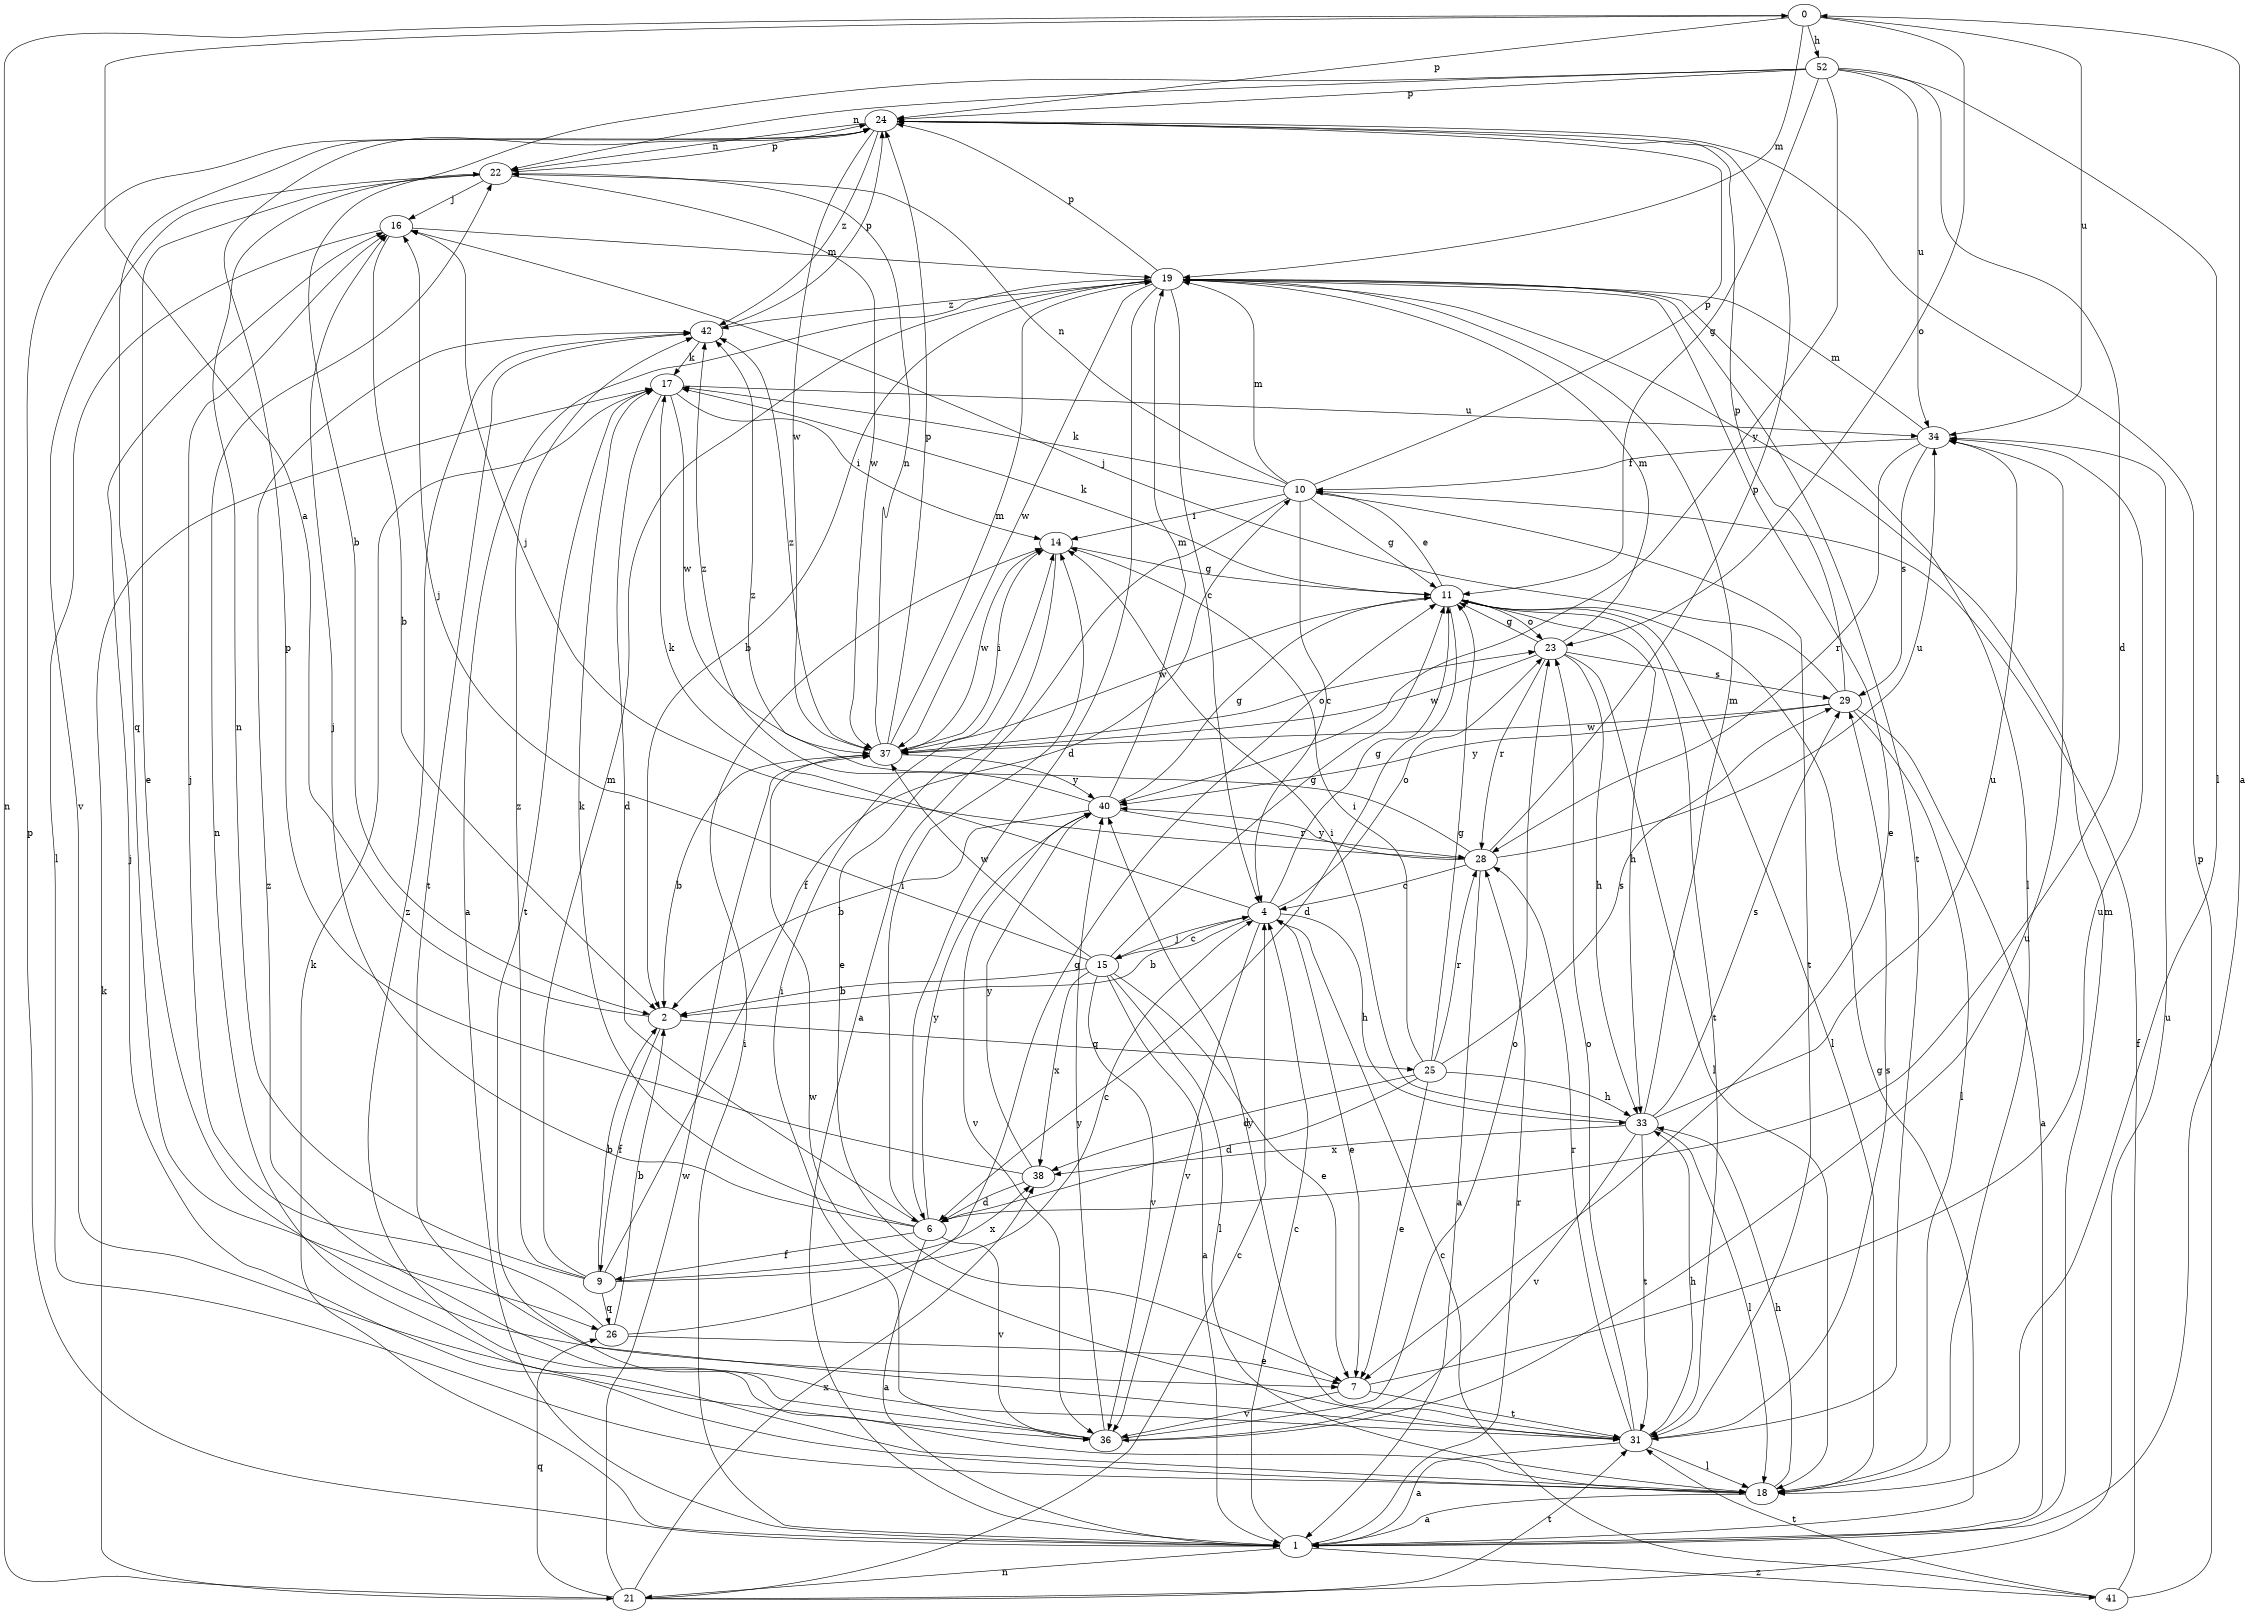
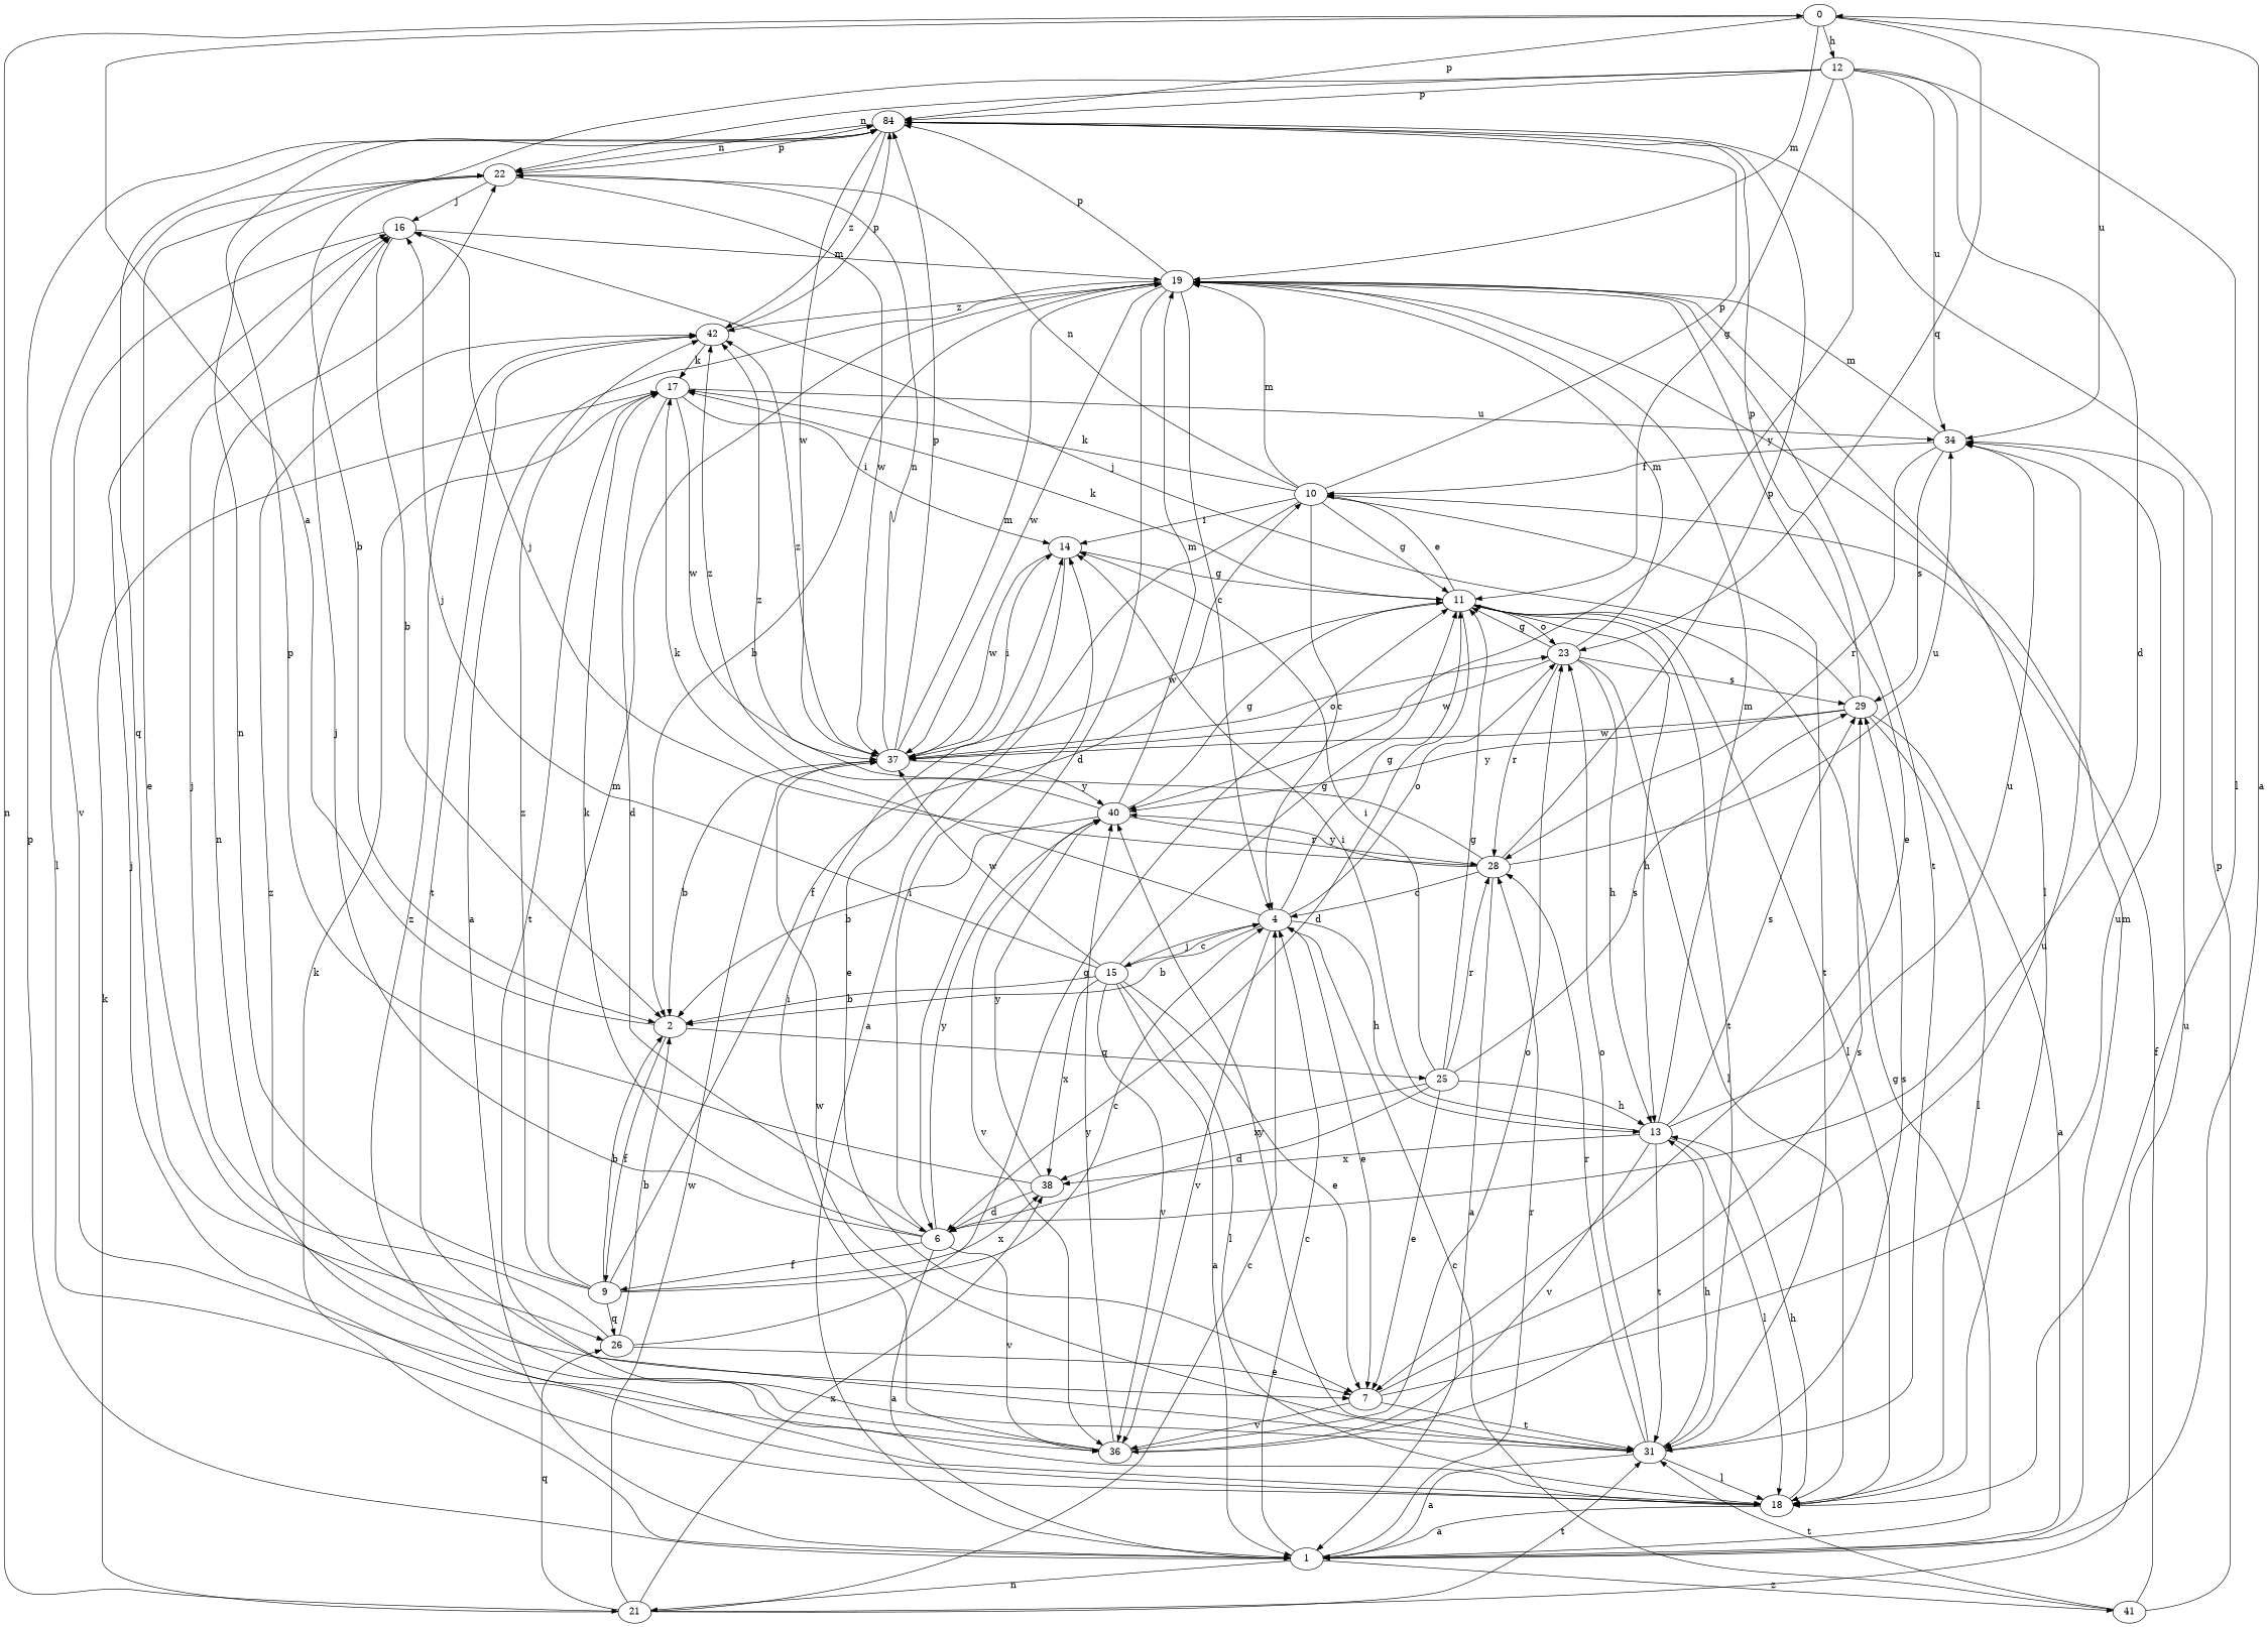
  strict digraph {
    0
-   12 [label=52]
+   12
    19
    21
    23
-   24
+   24 [label=84]
    34
    11
    2
    6
    40
    22
    18
    1
    4
    37
    7
    31
    42
    17
    26
    38
    28
-   13 [label=33]
+   13
    29
    10
    14
    41
    15
    36
    16
    9
    25
    0 -> 12 [label=h]
    0 -> 19 [label=m]
    0 -> 21 [label=n]
-   0 -> 23 [label=o]
+   0 -> 23 [label=q]
    0 -> 24 [label=p]
    0 -> 34 [label=u]
    12 -> 24 [label=p]
    12 -> 34 [label=u]
    12 -> 11 [label=g]
    12 -> 2 [label=b]
    12 -> 6 [label=d]
    12 -> 40 [label=y]
    12 -> 22 [label=n]
    12 -> 18 [label=l]
    19 -> 24 [label=p]
    19 -> 2 [label=b]
    19 -> 6 [label=d]
    19 -> 18 [label=l]
    19 -> 1 [label=a]
    19 -> 4 [label=c]
    19 -> 37 [label=w]
    19 -> 7 [label=e]
    19 -> 31 [label=t]
    19 -> 42 [label=z]
    21 -> 34 [label=u]
    21 -> 4 [label=c]
    21 -> 37 [label=w]
    21 -> 31 [label=t]
    21 -> 17 [label=k]
    21 -> 26 [label=q]
    21 -> 38 [label=x]
    23 -> 19 [label=m]
    23 -> 11 [label=g]
    23 -> 18 [label=l]
    23 -> 37 [label=w]
    23 -> 28 [label=r]
    23 -> 13 [label=h]
    23 -> 29 [label=s]
    24 -> 22 [label=n]
    24 -> 37 [label=w]
    24 -> 42 [label=z]
    24 -> 26 [label=q]
    34 -> 19 [label=m]
    34 -> 28 [label=r]
    34 -> 29 [label=s]
    34 -> 10 [label=f]
    11 -> 23 [label=o]
    11 -> 6 [label=d]
    11 -> 18 [label=l]
    11 -> 37 [label=w]
    11 -> 31 [label=t]
    11 -> 17 [label=k]
    11 -> 13 [label=h]
    11 -> 10 [label=e]
    2 -> 0 [label=a]
    2 -> 9 [label=f]
    2 -> 25 [label=q]
    6 -> 40 [label=y]
    6 -> 1 [label=a]
    6 -> 17 [label=k]
    6 -> 14 [label=i]
    6 -> 36 [label=v]
    6 -> 16 [label=j]
    6 -> 9 [label=f]
    40 -> 19 [label=m]
    40 -> 11 [label=g]
    40 -> 2 [label=b]
    40 -> 42 [label=z]
    40 -> 28 [label=r]
    40 -> 36 [label=v]
    22 -> 24 [label=p]
    22 -> 37 [label=w]
    22 -> 7 [label=e]
    22 -> 36 [label=v]
    22 -> 16 [label=j]
    18 -> 22 [label=n]
    18 -> 1 [label=a]
    18 -> 42 [label=z]
    18 -> 13 [label=h]
    18 -> 16 [label=j]
    1 -> 0 [label=a]
    1 -> 19 [label=m]
    1 -> 21 [label=n]
    1 -> 24 [label=p]
    1 -> 11 [label=g]
    1 -> 4 [label=c]
    1 -> 17 [label=k]
    1 -> 28 [label=r]
-   1 -> 14 [label=i]
    1 -> 41 [label=z]
    4 -> 23 [label=o]
    4 -> 11 [label=g]
    4 -> 2 [label=b]
    4 -> 7 [label=e]
    4 -> 17 [label=k]
    4 -> 13 [label=h]
    4 -> 15 [label=j]
    4 -> 36 [label=v]
    37 -> 19 [label=m]
    37 -> 23 [label=o]
    37 -> 24 [label=p]
    37 -> 2 [label=b]
    37 -> 40 [label=y]
    37 -> 22 [label=n]
    37 -> 42 [label=z]
    37 -> 14 [label=i]
    7 -> 34 [label=u]
    7 -> 31 [label=t]
+   7 -> 29 [label=s]
    7 -> 36 [label=v]
    31 -> 23 [label=o]
    31 -> 40 [label=y]
    31 -> 18 [label=l]
    31 -> 1 [label=a]
    31 -> 37 [label=w]
    31 -> 28 [label=r]
    31 -> 13 [label=h]
    31 -> 29 [label=s]
    42 -> 24 [label=p]
    42 -> 31 [label=t]
    42 -> 17 [label=k]
    17 -> 34 [label=u]
    17 -> 6 [label=d]
    17 -> 37 [label=w]
    17 -> 31 [label=t]
    17 -> 14 [label=i]
    26 -> 11 [label=g]
    26 -> 2 [label=b]
    26 -> 7 [label=e]
    26 -> 16 [label=j]
    38 -> 24 [label=p]
    38 -> 6 [label=d]
    38 -> 40 [label=y]
    28 -> 24 [label=p]
    28 -> 34 [label=u]
    28 -> 40 [label=y]
    28 -> 1 [label=a]
    28 -> 4 [label=c]
    28 -> 42 [label=z]
    28 -> 16 [label=j]
    13 -> 19 [label=m]
    13 -> 34 [label=u]
    13 -> 18 [label=l]
    13 -> 31 [label=t]
    13 -> 38 [label=x]
    13 -> 29 [label=s]
    13 -> 14 [label=i]
    13 -> 36 [label=v]
    29 -> 24 [label=p]
    29 -> 40 [label=y]
    29 -> 18 [label=l]
    29 -> 1 [label=a]
    29 -> 37 [label=w]
    29 -> 16 [label=j]
    10 -> 19 [label=m]
    10 -> 24 [label=p]
    10 -> 11 [label=g]
    10 -> 22 [label=n]
    10 -> 1 [label=a]
    10 -> 4 [label=c]
    10 -> 31 [label=t]
    10 -> 17 [label=k]
    10 -> 14 [label=i]
    14 -> 11 [label=g]
    14 -> 37 [label=w]
    14 -> 7 [label=e]
    41 -> 24 [label=p]
    41 -> 4 [label=c]
    41 -> 31 [label=t]
    41 -> 10 [label=f]
    15 -> 11 [label=g]
    15 -> 2 [label=b]
    15 -> 18 [label=l]
    15 -> 1 [label=a]
    15 -> 4 [label=c]
    15 -> 37 [label=w]
    15 -> 7 [label=e]
    15 -> 38 [label=x]
    15 -> 36 [label=v]
    15 -> 16 [label=j]
    36 -> 23 [label=o]
    36 -> 34 [label=u]
    36 -> 40 [label=y]
    36 -> 42 [label=z]
    36 -> 14 [label=i]
    16 -> 19 [label=m]
    16 -> 2 [label=b]
    16 -> 18 [label=l]
    9 -> 19 [label=m]
    9 -> 2 [label=b]
    9 -> 22 [label=n]
    9 -> 4 [label=c]
    9 -> 42 [label=z]
    9 -> 26 [label=q]
    9 -> 38 [label=x]
    9 -> 10 [label=f]
    25 -> 11 [label=g]
    25 -> 6 [label=d]
    25 -> 7 [label=e]
-   25 -> 38 [label=d]
+   25 -> 38 [label=x]
    25 -> 28 [label=r]
    25 -> 13 [label=h]
    25 -> 29 [label=s]
    25 -> 14 [label=i]
  }
